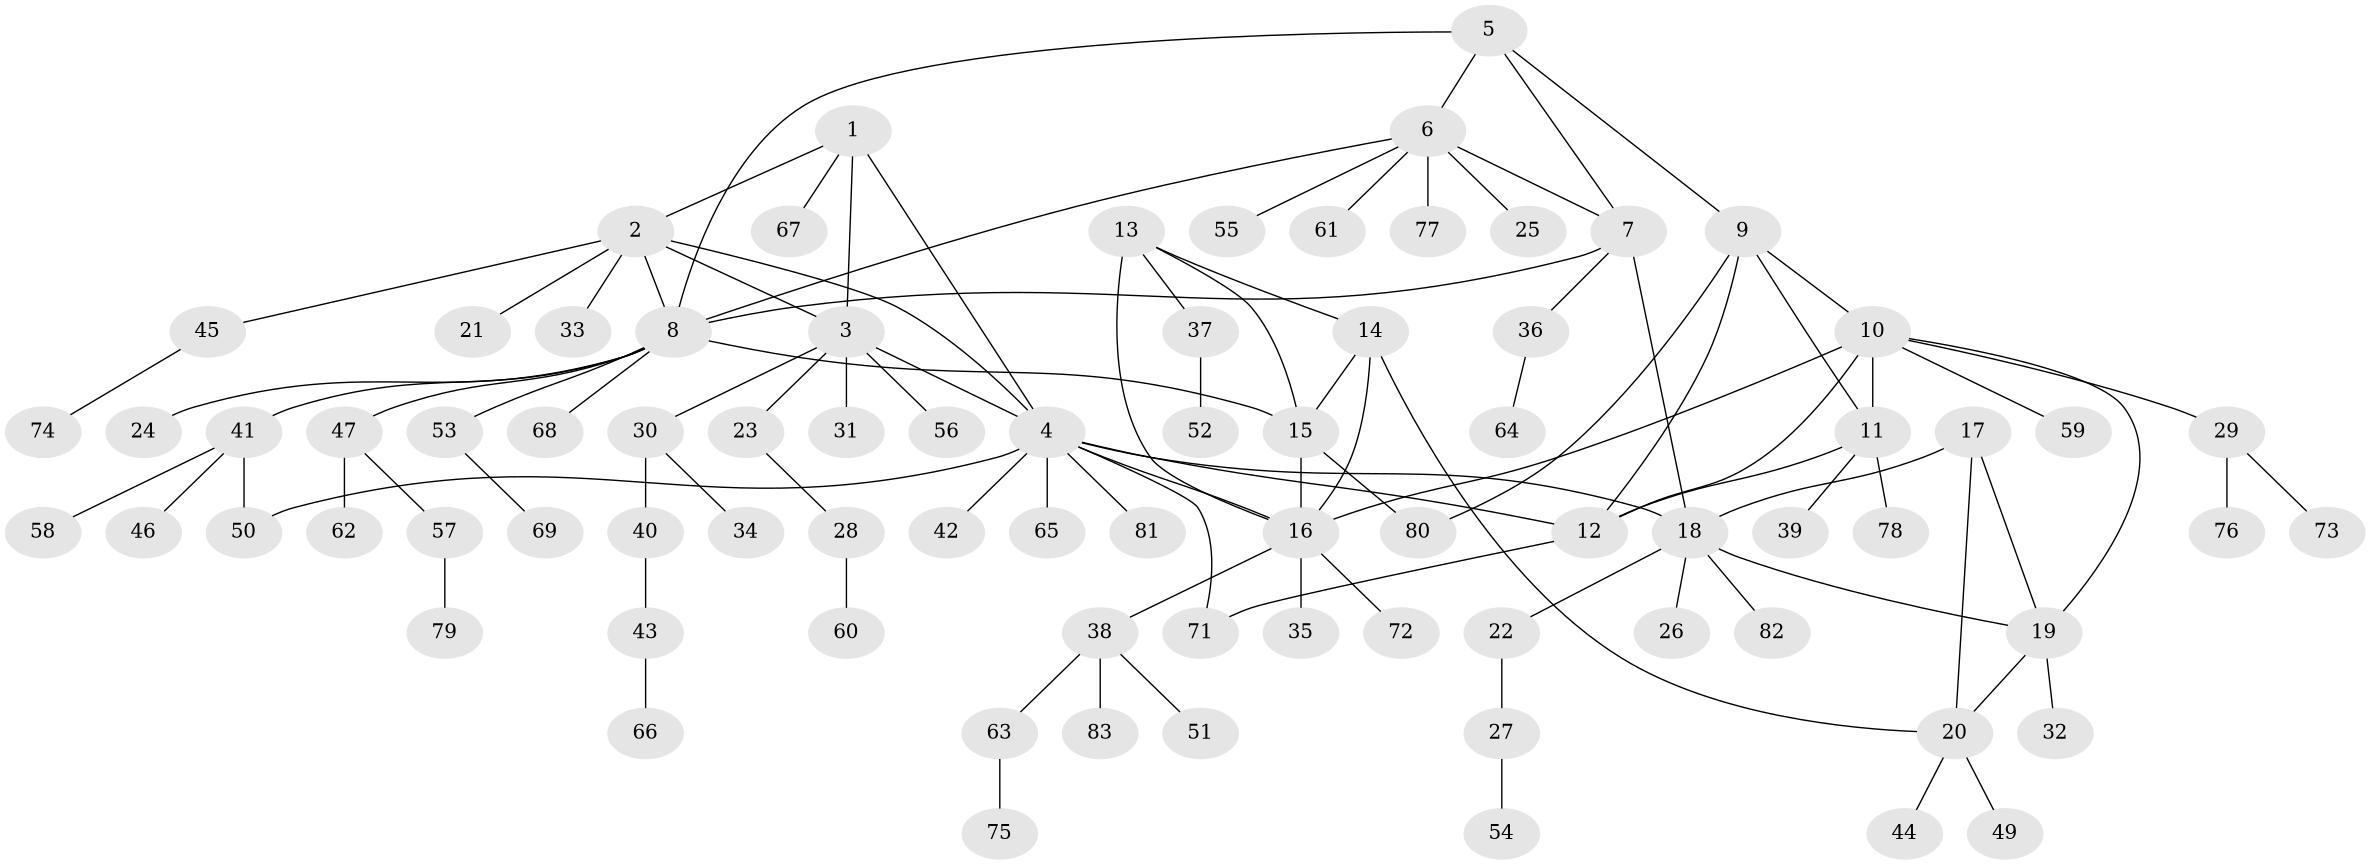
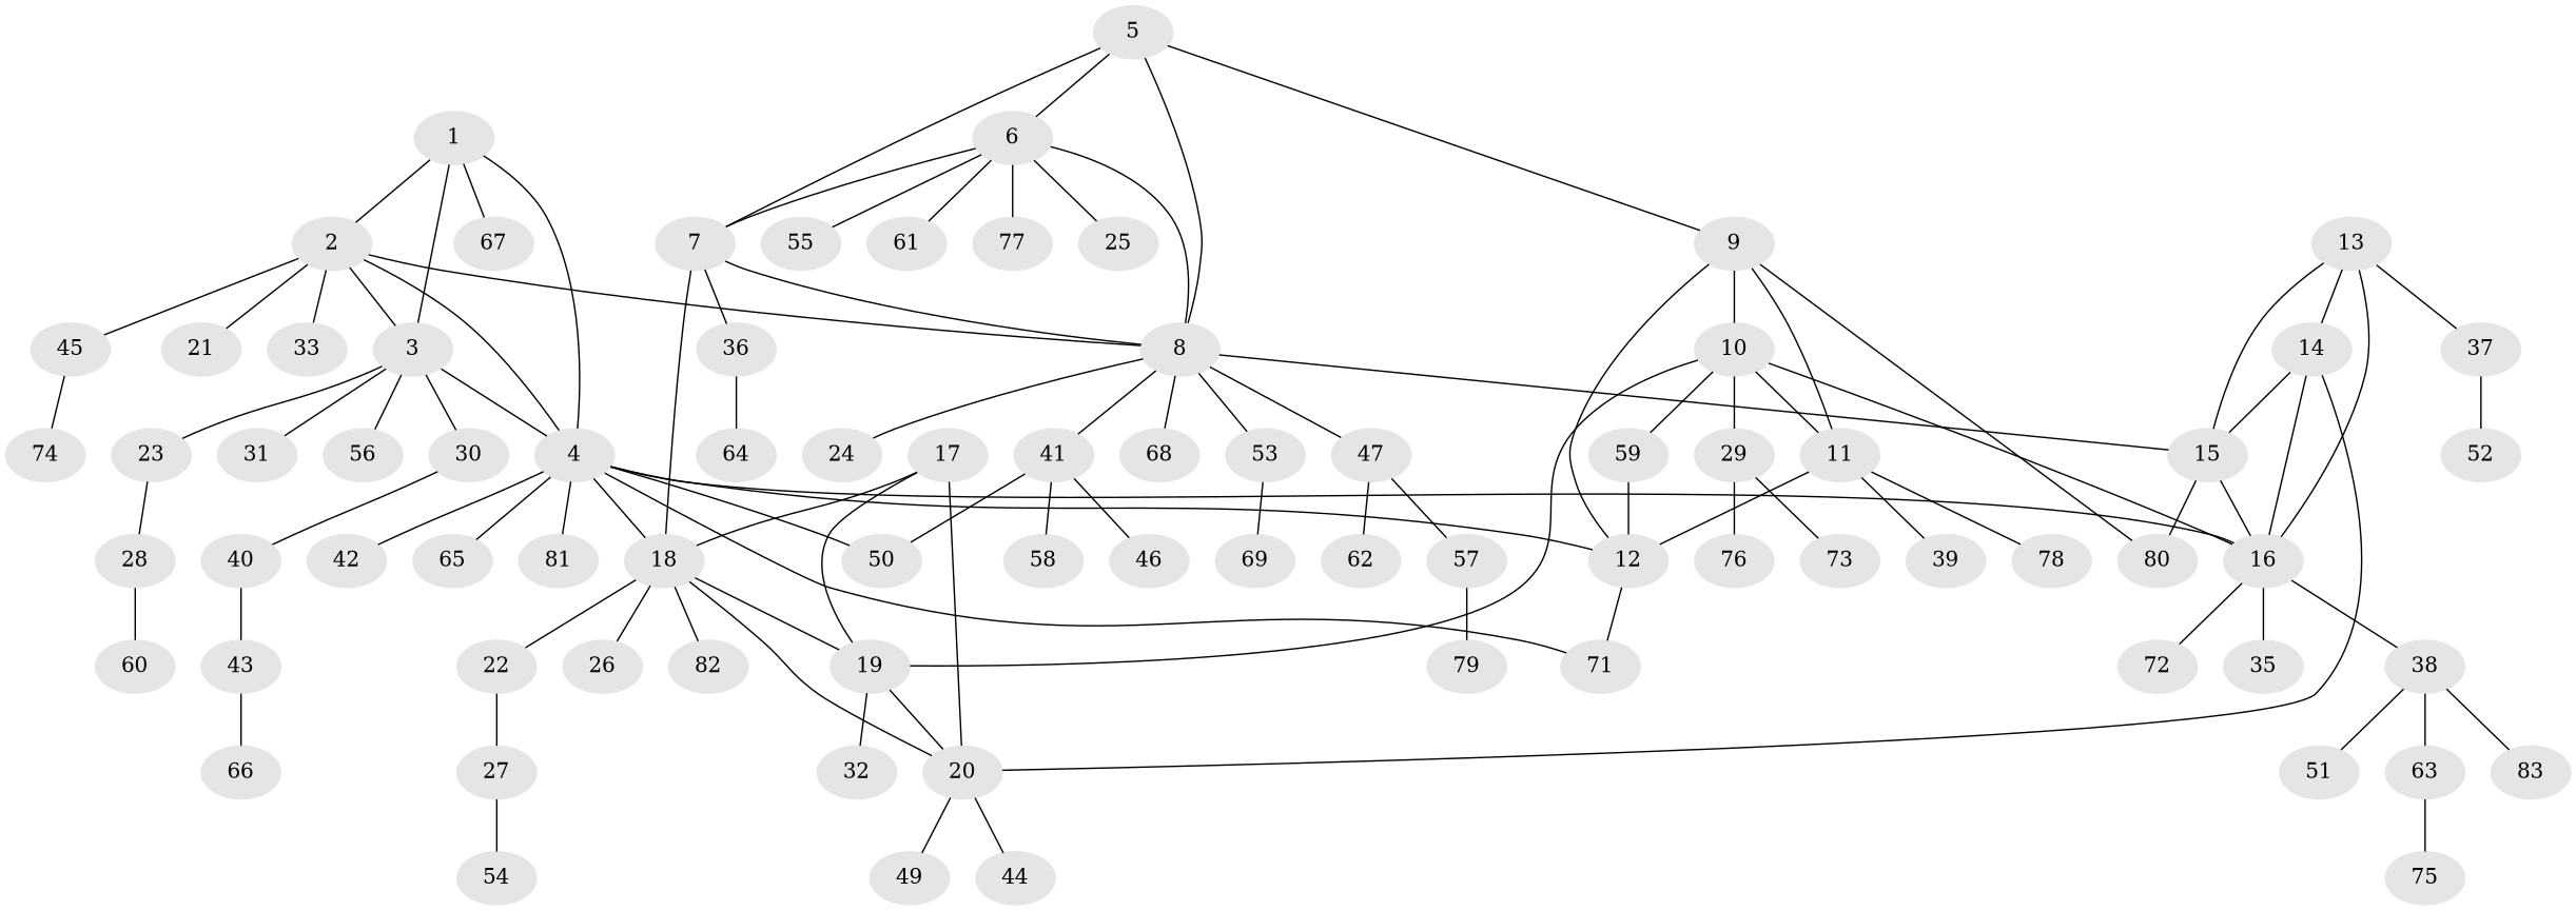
  graph {
    node [color=gray90 style=filled]
    1
    2
    3
    4
    67
    8
    21
    33
    45
    23
    30
    31
    56
    12
    16
    18
    42
    50
    65
    71
    81
    15
    24
    41
    47
    53
    68
    74
    28
-   34
    40
    35
    38
    72
    19
    20
    22
    26
    82
    5
    6
    7
    9
    25
    55
    61
    77
    36
    10
    11
    80
    64
    46
    58
    57
    62
    69
    29
    59
    39
    78
    32
    73
    76
    13
    14
    37
    52
    44
    49
    51
    63
    83
    17
    27
    54
    60
    43
    75
    66
    79
    1 -- 2
    1 -- 3
    1 -- 4
    1 -- 67
    2 -- 3
    2 -- 4
    2 -- 8
    2 -- 21
    2 -- 33
    2 -- 45
    3 -- 4
    3 -- 23
    3 -- 30
    3 -- 31
    3 -- 56
    4 -- 12
    4 -- 16
    4 -- 18
    4 -- 42
    4 -- 50
    4 -- 65
    4 -- 71
    4 -- 81
    8 -- 15
    8 -- 24
    8 -- 41
    8 -- 47
    8 -- 53
    8 -- 68
    45 -- 74
    23 -- 28
-   30 -- 34
    30 -- 40
    12 -- 71
    16 -- 35
    16 -- 38
    16 -- 72
    18 -- 19
+   18 -- 20
    18 -- 22
    18 -- 26
    18 -- 82
    15 -- 16
    15 -- 80
    41 -- 50
    41 -- 46
    41 -- 58
    47 -- 57
    47 -- 62
    53 -- 69
    28 -- 60
    40 -- 43
    38 -- 51
    38 -- 63
    38 -- 83
    19 -- 20
    19 -- 32
    20 -- 44
    20 -- 49
    22 -- 27
    5 -- 8
    5 -- 6
    5 -- 7
    5 -- 9
    6 -- 8
    6 -- 7
    6 -- 25
    6 -- 55
    6 -- 61
    6 -- 77
    7 -- 8
    7 -- 18
    7 -- 36
    9 -- 12
    9 -- 10
    9 -- 11
    9 -- 80
    36 -- 64
-   10 -- 12
+   59 -- 12
    10 -- 16
    10 -- 19
    10 -- 11
    10 -- 29
    10 -- 59
    11 -- 12
    11 -- 39
    11 -- 78
    57 -- 79
    29 -- 73
    29 -- 76
    13 -- 16
    13 -- 15
    13 -- 14
    13 -- 37
    14 -- 16
    14 -- 15
    14 -- 20
    37 -- 52
    63 -- 75
    17 -- 18
    17 -- 19
    17 -- 20
    27 -- 54
    43 -- 66
  }
